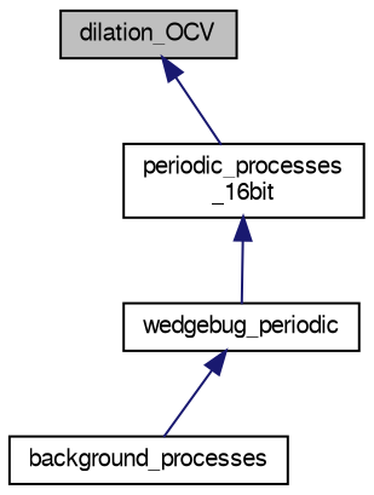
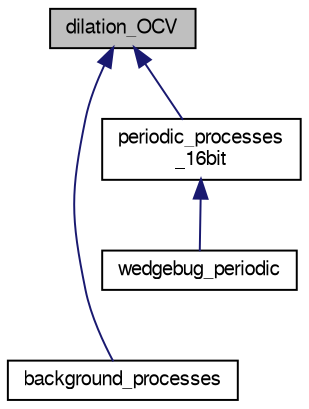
  digraph {
    rankdir=TB
    node [color=black fillcolor=white fontname=FreeSans fontsize=10 shape=record style=filled]
    edge [color=midnightblue dir=back fontname=FreeSans fontsize=10 labelfontname=FreeSans labelfontsize=10 style=solid]
    n1 [fillcolor=grey75 fontcolor=black height=0.2 label=dilation_OCV width=0.4]
    n2 [height=0.2 label=background_processes width=0.4]
    n3 [height=0.2 label="periodic_processes\l_16bit" width=0.4]
    n4 [height=0.2 label=wedgebug_periodic width=0.4]
-   n4 -> n2
+   n1 -> n2
    n1 -> n3
    n3 -> n4
  }
